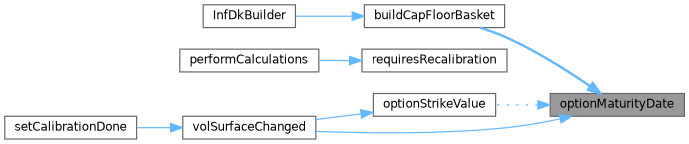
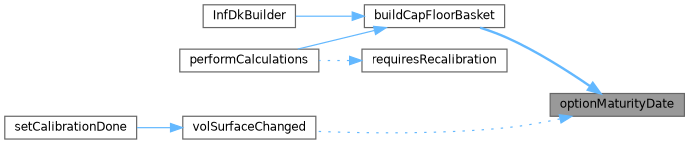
  digraph {
    rankdir=RL
    node [color=grey40 fillcolor=white fontname=Helvetica fontsize=10 shape=box style=filled]
    edge [color=steelblue1 dir=back fontname=Helvetica fontsize=10 labelfontname=Helvetica labelfontsize=10 style=solid]
    n1 [color=gray40 fillcolor=grey60 fontcolor=black height=0.2 label=optionMaturityDate width=0.4]
    n2 [height=0.2 label=buildCapFloorBasket width=0.4]
-   n3 [height=0.2 label=optionStrikeValue width=0.4]
    n4 [height=0.2 label=volSurfaceChanged width=0.4]
    n5 [height=0.2 label=InfDkBuilder width=0.4]
    n6 [height=0.2 label=performCalculations width=0.4]
    n7 [height=0.2 label=setCalibrationDone width=0.4]
    n8 [height=0.2 label=requiresRecalibration width=0.4]
    n1 -> n2 [style=bold]
-   n1 -> n3 [style=dotted]
-   n1 -> n4
+   n1 -> n4 [style=dotted]
    n2 -> n5
-   n3 -> n4
+   n2 -> n6
    n4 -> n7
-   n8 -> n6
+   n8 -> n6 [style=dotted]
  }
